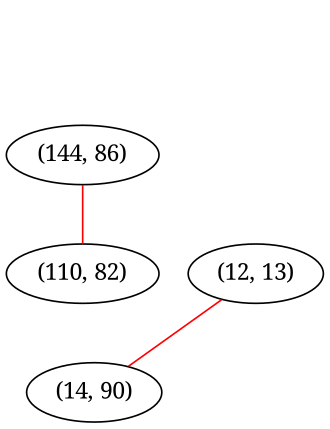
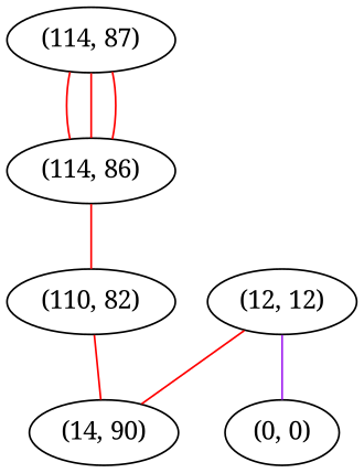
  graph {
    fontname="Noto Serif"
    node [fontname="Noto Serif"]
    edge [color=red fontname="Noto Serif" weight=1]
-   "(114, 86)" [label="(144, 86)"]
+   "(114, 87)"
+   "(114, 86)"
    "(110, 82)"
    n4 [label="(14, 90)"]
-   "(12, 13)"
+   "(12, 13)" [label="(12, 12)"]
+   "(0, 0)"
+   "(114, 87)" -- "(114, 86)"
+   "(114, 87)" -- "(114, 86)"
+   "(114, 87)" -- "(114, 86)"
    "(114, 86)" -- "(110, 82)"
+   "(110, 82)" -- n4
    "(12, 13)" -- n4
+   "(12, 13)" -- "(0, 0)" [color=purple weight=4]
  }
